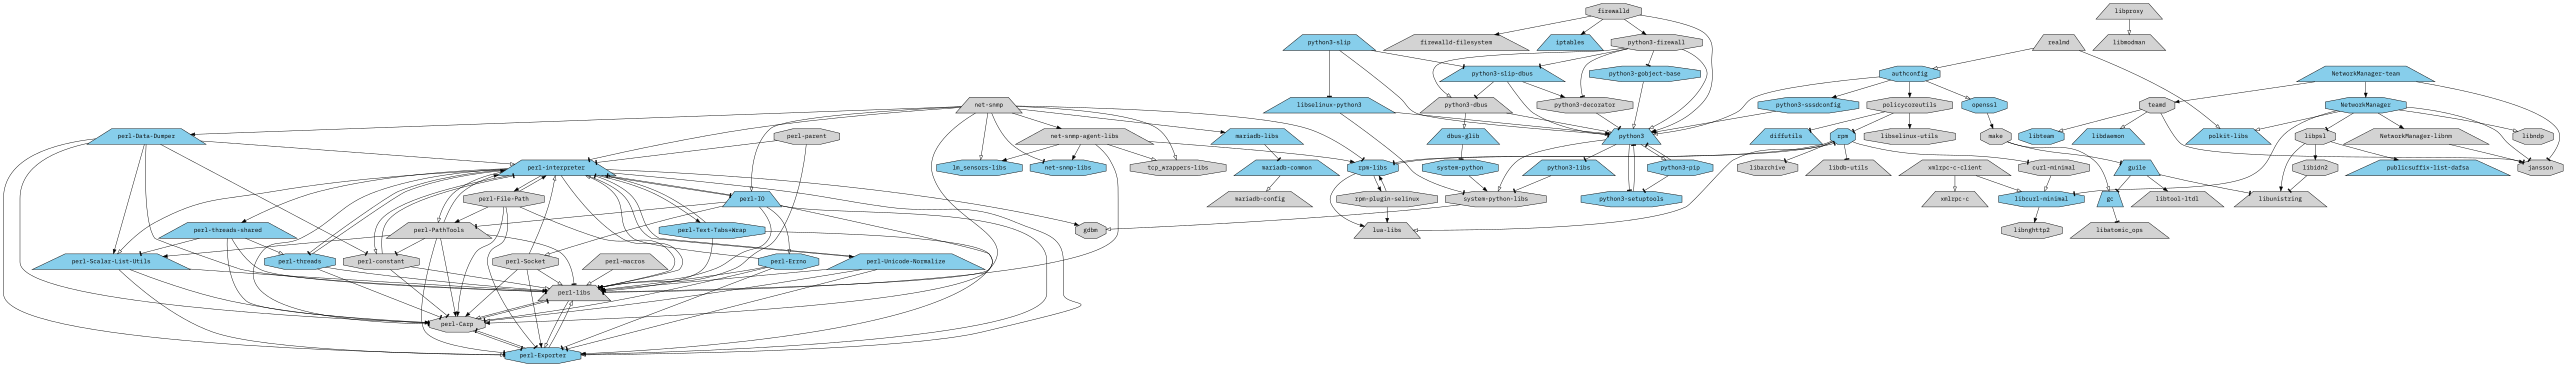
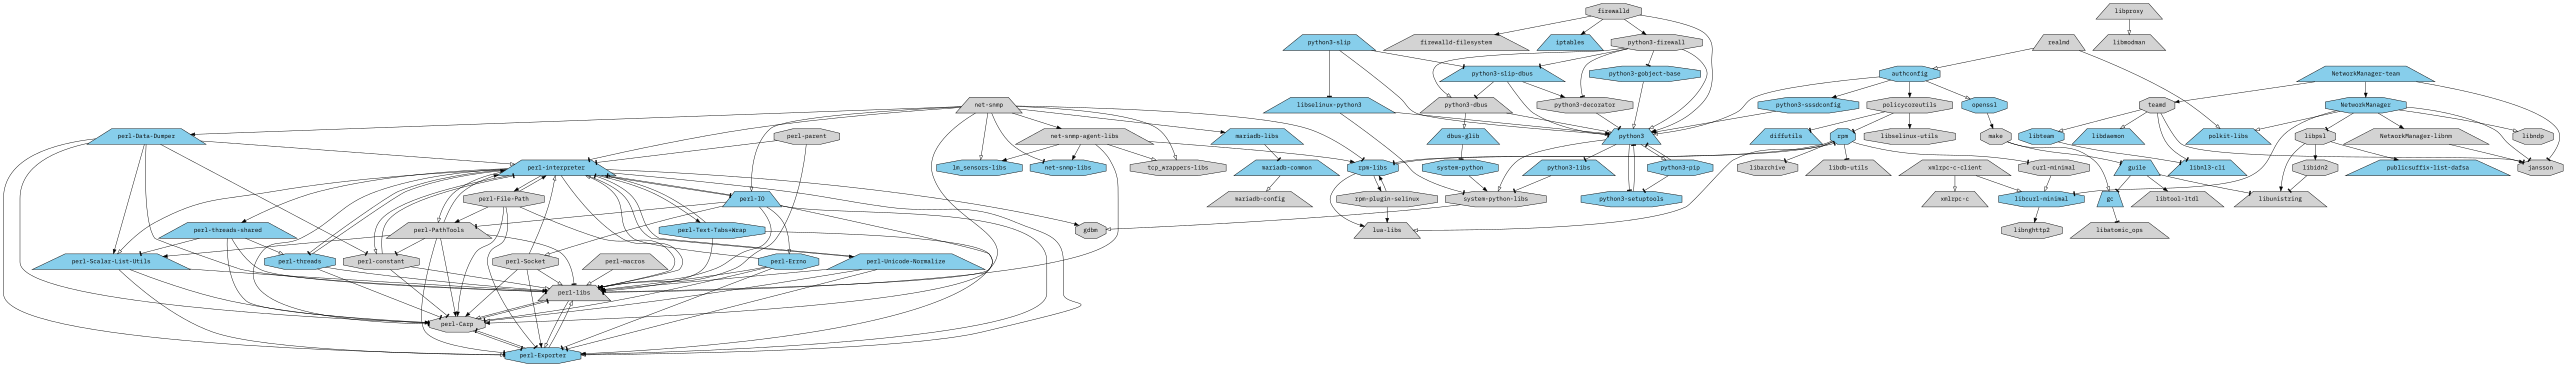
  strict digraph {
    fontname="IBM Plex Mono"
    node [fillcolor=lightgrey fontname="IBM Plex Mono" shape=trapezium style=filled]
    edge [arrowhead=tee fontname="IBM Plex Mono"]
    authconfig [fillcolor=skyblue shape=octagon]
    openssl [fillcolor=skyblue shape=octagon]
    policycoreutils [shape=octagon]
    python3 [fillcolor=skyblue]
    "python3-sssdconfig" [fillcolor=skyblue shape=octagon]
    make [shape=octagon]
    diffutils [fillcolor=skyblue]
    "libselinux-utils" [shape=octagon]
    rpm [fillcolor=skyblue shape=octagon]
    "system-python-libs" [shape=octagon]
    "python3-libs" [fillcolor=skyblue]
    "python3-pip" [fillcolor=skyblue shape=octagon]
    "python3-setuptools" [fillcolor=skyblue shape=octagon]
    gc [fillcolor=skyblue]
    guile [fillcolor=skyblue]
    "curl-minimal" [shape=octagon]
    "rpm-libs" [fillcolor=skyblue shape=octagon]
    "lua-libs"
    libarchive [shape=octagon]
    "libdb-utils"
    gdbm [shape=octagon]
    "libcurl-minimal" [fillcolor=skyblue shape=octagon]
    libnghttp2 [shape=octagon]
    "dbus-glib" [fillcolor=skyblue]
    "system-python" [fillcolor=skyblue shape=octagon]
    firewalld [shape=octagon]
    "firewalld-filesystem"
    iptables [fillcolor=skyblue]
    "python3-firewall" [shape=octagon]
    "python3-dbus"
    "python3-decorator" [shape=octagon]
    "python3-gobject-base" [fillcolor=skyblue shape=octagon]
    "python3-slip-dbus" [fillcolor=skyblue]
    libatomic_ops
    "libtool-ltdl"
    libunistring
    libidn2 [shape=octagon]
    libproxy
    libmodman
    libpsl [shape=octagon]
    "publicsuffix-list-dafsa" [fillcolor=skyblue]
    "libselinux-python3" [fillcolor=skyblue]
    libteam [fillcolor=skyblue shape=octagon]
+   "libnl3-cli" [fillcolor=skyblue]
    "mariadb-common" [fillcolor=skyblue]
    "mariadb-config"
    "mariadb-libs" [fillcolor=skyblue]
    "lm_sensors-libs" [fillcolor=skyblue shape=octagon]
    "net-snmp-agent-libs"
    "net-snmp-libs" [fillcolor=skyblue shape=octagon]
    "perl-libs"
    "tcp_wrappers-libs" [shape=octagon]
    "perl-Carp" [shape=octagon]
    "perl-Exporter" [fillcolor=skyblue shape=octagon]
    "rpm-plugin-selinux" [shape=octagon]
    "net-snmp"
    "perl-Data-Dumper" [fillcolor=skyblue]
    "perl-interpreter" [fillcolor=skyblue]
    "perl-IO" [fillcolor=skyblue]
    "perl-constant" [shape=octagon]
    "perl-Scalar-List-Utils" [fillcolor=skyblue]
    "perl-File-Path" [shape=octagon]
    "perl-PathTools"
    "perl-Text-Tabs+Wrap" [fillcolor=skyblue shape=octagon]
    "perl-threads" [fillcolor=skyblue shape=octagon]
    "perl-threads-shared" [fillcolor=skyblue]
    "perl-Unicode-Normalize" [fillcolor=skyblue]
    "perl-Errno" [fillcolor=skyblue shape=octagon]
    "perl-Socket" [shape=octagon]
    "perl-parent" [shape=octagon]
    NetworkManager [fillcolor=skyblue shape=octagon]
    jansson [shape=octagon]
    libndp [shape=octagon]
    "NetworkManager-libnm"
    "polkit-libs" [fillcolor=skyblue]
    "NetworkManager-team" [fillcolor=skyblue]
    teamd [shape=octagon]
    libdaemon [fillcolor=skyblue]
    "perl-macros"
    "python3-slip" [fillcolor=skyblue]
    realmd
    "xmlrpc-c-client"
    "xmlrpc-c"
    authconfig -> openssl [arrowhead=onormal]
    authconfig -> policycoreutils [arrowhead=normal]
    authconfig -> python3 [arrowhead=onormal]
    authconfig -> "python3-sssdconfig" [arrowhead=normal]
    openssl -> make [arrowhead=normal]
    policycoreutils -> diffutils
    policycoreutils -> "libselinux-utils" [arrowhead=normal]
    policycoreutils -> rpm
    python3 -> "system-python-libs" [arrowhead=onormal]
    python3 -> "python3-libs"
    python3 -> "python3-pip" [arrowhead=onormal]
    python3 -> "python3-setuptools"
    "python3-sssdconfig" -> python3 [arrowhead=normal]
    make -> gc [arrowhead=onormal]
    make -> guile
    rpm -> "curl-minimal"
    rpm -> "rpm-libs"
    rpm -> "lua-libs" [arrowhead=onormal]
    rpm -> libarchive
    rpm -> "libdb-utils"
    "system-python-libs" -> gdbm [arrowhead=onormal]
    "python3-libs" -> "system-python-libs"
    "python3-pip" -> python3
    "python3-pip" -> "python3-setuptools"
    "python3-setuptools" -> python3
    gc -> libatomic_ops
    guile -> gc
    guile -> "libtool-ltdl" [arrowhead=normal]
    guile -> libunistring
    "curl-minimal" -> "libcurl-minimal" [arrowhead=onormal]
    "rpm-libs" -> rpm
    "rpm-libs" -> "lua-libs" [arrowhead=normal]
    "rpm-libs" -> "rpm-plugin-selinux" [arrowhead=normal]
    "libcurl-minimal" -> libnghttp2 [arrowhead=normal]
    "dbus-glib" -> "system-python"
    "system-python" -> "system-python-libs" [arrowhead=normal]
    firewalld -> python3 [arrowhead=normal]
    firewalld -> "firewalld-filesystem" [arrowhead=normal]
    firewalld -> iptables [arrowhead=normal]
    firewalld -> "python3-firewall" [arrowhead=normal]
    "python3-firewall" -> python3 [arrowhead=onormal]
    "python3-firewall" -> "python3-dbus" [arrowhead=onormal]
    "python3-firewall" -> "python3-decorator"
    "python3-firewall" -> "python3-gobject-base"
    "python3-firewall" -> "python3-slip-dbus"
    "python3-dbus" -> python3 [arrowhead=onormal]
    "python3-dbus" -> "dbus-glib" [arrowhead=onormal]
    "python3-decorator" -> python3
    "python3-gobject-base" -> python3 [arrowhead=onormal]
    "python3-slip-dbus" -> python3
    "python3-slip-dbus" -> "python3-dbus"
    "python3-slip-dbus" -> "python3-decorator" [arrowhead=normal]
    libidn2 -> libunistring
    libproxy -> libmodman [arrowhead=onormal]
    libpsl -> libunistring [arrowhead=normal]
    libpsl -> libidn2 [arrowhead=normal]
    libpsl -> "publicsuffix-list-dafsa" [arrowhead=normal]
    "libselinux-python3" -> python3 [arrowhead=normal]
    "libselinux-python3" -> "system-python-libs"
+   libteam -> "libnl3-cli"
    "mariadb-common" -> "mariadb-config" [arrowhead=onormal]
    "mariadb-libs" -> "mariadb-common"
    "net-snmp-agent-libs" -> "rpm-libs" [arrowhead=normal]
    "net-snmp-agent-libs" -> "lm_sensors-libs" [arrowhead=normal]
    "net-snmp-agent-libs" -> "net-snmp-libs" [arrowhead=normal]
    "net-snmp-agent-libs" -> "perl-libs"
    "net-snmp-agent-libs" -> "tcp_wrappers-libs" [arrowhead=onormal]
    "perl-libs" -> "perl-Carp" [arrowhead=onormal]
    "perl-libs" -> "perl-Exporter" [arrowhead=onormal]
    "perl-Carp" -> "perl-libs"
    "perl-Carp" -> "perl-Exporter"
    "perl-Exporter" -> "perl-libs" [arrowhead=onormal]
    "perl-Exporter" -> "perl-Carp"
    "rpm-plugin-selinux" -> "rpm-libs" [arrowhead=normal]
    "rpm-plugin-selinux" -> "lua-libs" [arrowhead=normal]
    "net-snmp" -> "rpm-libs"
    "net-snmp" -> "mariadb-libs" [arrowhead=normal]
    "net-snmp" -> "lm_sensors-libs" [arrowhead=onormal]
    "net-snmp" -> "net-snmp-agent-libs" [arrowhead=normal]
    "net-snmp" -> "net-snmp-libs"
    "net-snmp" -> "perl-libs"
    "net-snmp" -> "tcp_wrappers-libs" [arrowhead=onormal]
    "net-snmp" -> "perl-Data-Dumper" [arrowhead=normal]
    "net-snmp" -> "perl-interpreter"
    "net-snmp" -> "perl-IO" [arrowhead=onormal]
    "perl-Data-Dumper" -> "perl-libs"
    "perl-Data-Dumper" -> "perl-Carp" [arrowhead=onormal]
    "perl-Data-Dumper" -> "perl-Exporter"
    "perl-Data-Dumper" -> "perl-interpreter" [arrowhead=onormal]
    "perl-Data-Dumper" -> "perl-constant"
    "perl-Data-Dumper" -> "perl-Scalar-List-Utils" [arrowhead=normal]
    "perl-interpreter" -> gdbm [arrowhead=normal]
    "perl-interpreter" -> "perl-libs"
    "perl-interpreter" -> "perl-Carp"
    "perl-interpreter" -> "perl-Exporter" [arrowhead=onormal]
    "perl-interpreter" -> "perl-IO"
    "perl-interpreter" -> "perl-constant" [arrowhead=onormal]
    "perl-interpreter" -> "perl-Scalar-List-Utils" [arrowhead=onormal]
    "perl-interpreter" -> "perl-File-Path" [arrowhead=normal]
    "perl-interpreter" -> "perl-PathTools" [arrowhead=onormal]
    "perl-interpreter" -> "perl-Text-Tabs+Wrap" [arrowhead=normal]
    "perl-interpreter" -> "perl-threads"
    "perl-interpreter" -> "perl-threads-shared" [arrowhead=normal]
    "perl-interpreter" -> "perl-Unicode-Normalize" [arrowhead=normal]
    "perl-IO" -> "perl-libs" [arrowhead=normal]
    "perl-IO" -> "perl-Carp" [arrowhead=normal]
    "perl-IO" -> "perl-Exporter" [arrowhead=onormal]
    "perl-IO" -> "perl-interpreter"
    "perl-IO" -> "perl-PathTools"
    "perl-IO" -> "perl-Errno" [arrowhead=onormal]
    "perl-IO" -> "perl-Socket" [arrowhead=onormal]
    "perl-constant" -> "perl-libs" [arrowhead=onormal]
    "perl-constant" -> "perl-Carp"
    "perl-constant" -> "perl-interpreter"
    "perl-Scalar-List-Utils" -> "perl-libs" [arrowhead=normal]
    "perl-Scalar-List-Utils" -> "perl-Carp"
    "perl-Scalar-List-Utils" -> "perl-Exporter" [arrowhead=onormal]
    "perl-File-Path" -> "perl-libs" [arrowhead=normal]
    "perl-File-Path" -> "perl-Carp" [arrowhead=normal]
    "perl-File-Path" -> "perl-Exporter"
    "perl-File-Path" -> "perl-interpreter" [arrowhead=normal]
    "perl-File-Path" -> "perl-PathTools" [arrowhead=normal]
    "perl-PathTools" -> "perl-libs"
    "perl-PathTools" -> "perl-Carp" [arrowhead=normal]
    "perl-PathTools" -> "perl-Exporter"
    "perl-PathTools" -> "perl-interpreter" [arrowhead=normal]
    "perl-PathTools" -> "perl-constant"
    "perl-PathTools" -> "perl-Scalar-List-Utils" [arrowhead=normal]
    "perl-Text-Tabs+Wrap" -> "perl-libs" [arrowhead=normal]
    "perl-Text-Tabs+Wrap" -> "perl-Exporter" [arrowhead=normal]
    "perl-Text-Tabs+Wrap" -> "perl-interpreter" [arrowhead=onormal]
    "perl-threads" -> "perl-libs" [arrowhead=onormal]
    "perl-threads" -> "perl-Carp"
    "perl-threads" -> "perl-interpreter" [arrowhead=normal]
    "perl-threads-shared" -> "perl-libs"
    "perl-threads-shared" -> "perl-Carp" [arrowhead=normal]
    "perl-threads-shared" -> "perl-Scalar-List-Utils"
    "perl-threads-shared" -> "perl-threads" [arrowhead=onormal]
    "perl-Unicode-Normalize" -> "perl-libs" [arrowhead=normal]
    "perl-Unicode-Normalize" -> "perl-Carp" [arrowhead=onormal]
    "perl-Unicode-Normalize" -> "perl-Exporter"
    "perl-Unicode-Normalize" -> "perl-interpreter"
    "perl-Errno" -> "perl-libs" [arrowhead=normal]
    "perl-Errno" -> "perl-Carp"
    "perl-Errno" -> "perl-Exporter"
    "perl-Errno" -> "perl-interpreter" [arrowhead=onormal]
    "perl-Socket" -> "perl-libs" [arrowhead=onormal]
    "perl-Socket" -> "perl-Carp" [arrowhead=normal]
    "perl-Socket" -> "perl-Exporter" [arrowhead=normal]
    "perl-Socket" -> "perl-interpreter" [arrowhead=onormal]
    "perl-parent" -> "perl-libs" [arrowhead=normal]
    "perl-parent" -> "perl-interpreter"
    NetworkManager -> "libcurl-minimal"
    NetworkManager -> libpsl
    NetworkManager -> jansson
    NetworkManager -> libndp [arrowhead=onormal]
    NetworkManager -> "NetworkManager-libnm" [arrowhead=normal]
    NetworkManager -> "polkit-libs" [arrowhead=onormal]
    "NetworkManager-libnm" -> jansson [arrowhead=normal]
    "NetworkManager-team" -> NetworkManager [arrowhead=normal]
    "NetworkManager-team" -> jansson
    "NetworkManager-team" -> teamd [arrowhead=normal]
    teamd -> libteam [arrowhead=onormal]
+   teamd -> "libnl3-cli"
    teamd -> jansson
    teamd -> libdaemon [arrowhead=onormal]
    "perl-macros" -> "perl-libs" [arrowhead=onormal]
    "python3-slip" -> python3 [arrowhead=onormal]
    "python3-slip" -> "python3-slip-dbus"
    "python3-slip" -> "libselinux-python3"
    realmd -> authconfig [arrowhead=onormal]
    realmd -> "polkit-libs" [arrowhead=onormal]
    "xmlrpc-c-client" -> "libcurl-minimal" [arrowhead=onormal]
    "xmlrpc-c-client" -> "xmlrpc-c" [arrowhead=onormal]
  }
